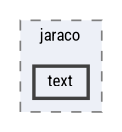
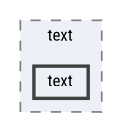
  digraph {
    compound=true
    fontname="Roboto Condensed"
    n1 [color=grey25 fillcolor="#edf0f7" fontname="Roboto Condensed" fontsize=10 height=0.2 label=text shape=box style="filled,bold" width=0.4]
    subgraph cluster_1 {
      bgcolor="#edf0f7"
      fontsize=10
-     label=jaraco
+     label=text
      pencolor=grey50
      style="filled,dashed"
      n1
    }
  }
